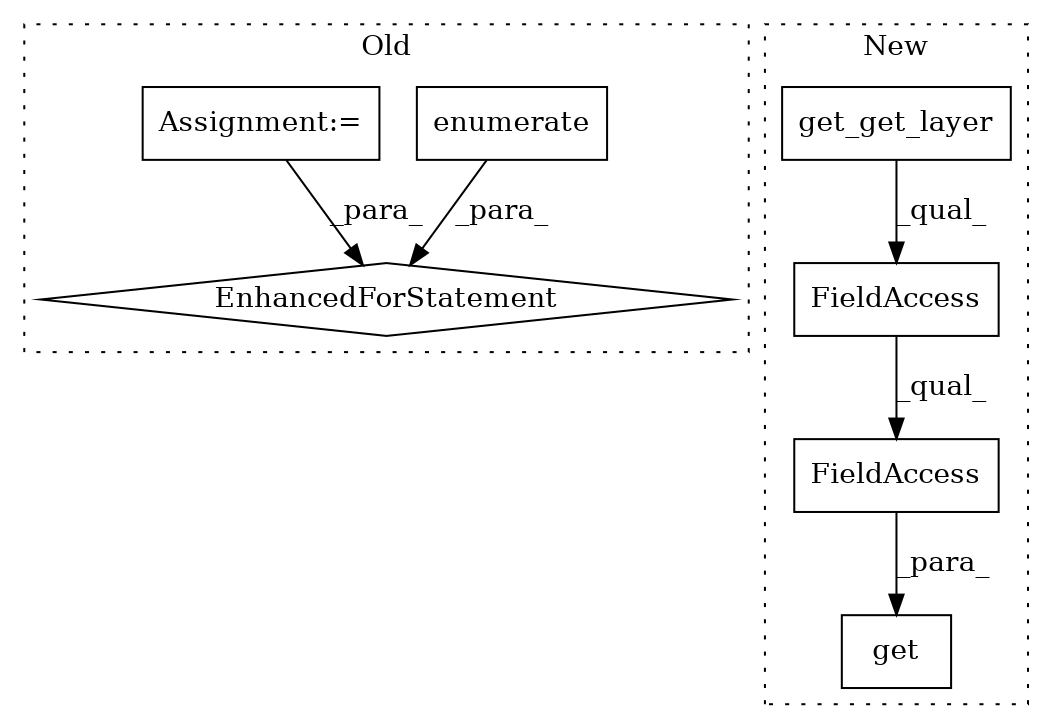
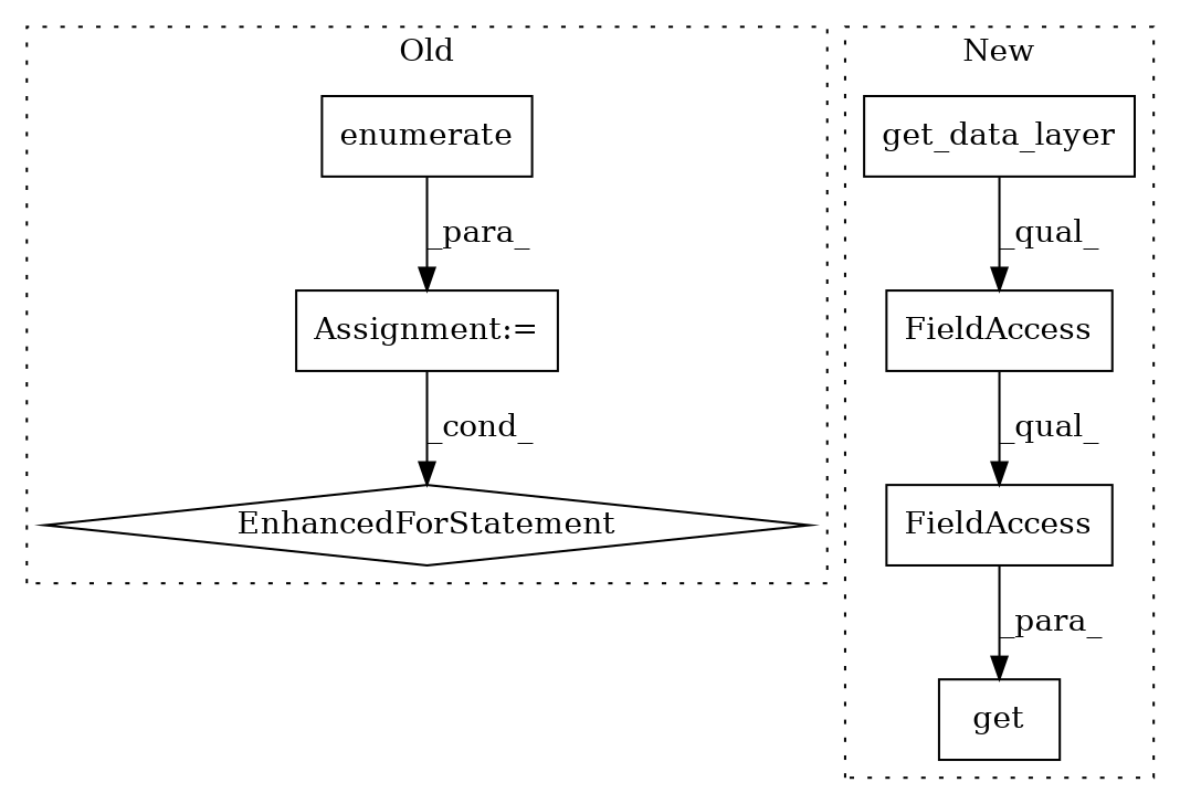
  digraph {
    node [a=32 l="72,2" s="2707,2846" shape=box]
    n1 [l="10,1" label=enumerate s="2795,2845"]
    n2 [a=7 label="Assignment:="]
    n3 [a=70 label=EnhancedForStatement shape=diamond]
    n4 [l="4,1" label=get s="2764,2817"]
    n5 [a=22 l=49 label=FieldAccess s=2768]
    n6 [a=22 l=37 label=FieldAccess s=2768]
-   n7 [l=16 label=get_get_layer s=2780]
+   n7 [l=16 label=get_data_layer s=2780]
    subgraph cluster_1 {
      label=Old
      style=dotted
      n1
      n2
      n3
    }
    subgraph cluster_2 {
      label=New
      style=dotted
      n4
      n5
      n6
      n7
    }
-   n1 -> n3 [label=_para_]
-   n2 -> n3 [label=_para_]
+   n1 -> n2 [label=_para_]
+   n2 -> n3 [label=_cond_]
    n5 -> n4 [label=_para_]
    n6 -> n5 [label=_qual_]
    n7 -> n6 [label=_qual_]
  }
